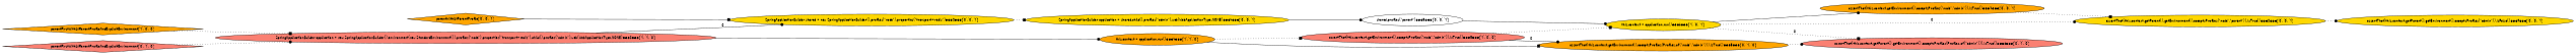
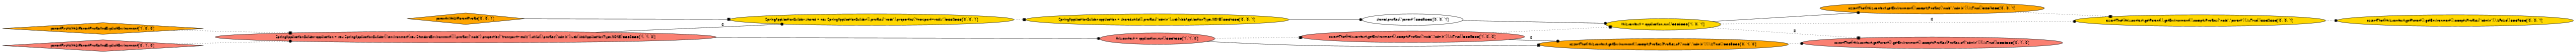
  digraph {
    rankdir=LR
    fontname="Patrick Hand"
    node [fillcolor=gold shape=ellipse style=filled fontname="Patrick Hand"]
    edge [style=dotted arrowhead=dot fontname="Patrick Hand"]
    n1 [label="assertThat(this.context.getParent().getEnvironment().acceptsProfiles(\"admin\")).isFalse()@@@9@@@['0', '0', '1']"]
    n2 [fillcolor=salmon label="assertThat(this.context.getParent().getEnvironment().acceptsProfiles(Profiles.of(\"admin\"))).isTrue()@@@6@@@['0', '1', '0']"]
    n3 [label="SpringApplicationBuilder application = shared.child().profiles(\"admin\").web(WebApplicationType.NONE)@@@4@@@['0', '0', '1']"]
    n4 [fillcolor=white label="shared.profiles(\"parent\")@@@5@@@['0', '0', '1']"]
    n5 [label="assertThat(this.context.getParent().getEnvironment().acceptsProfiles(\"node\",\"parent\")).isTrue()@@@8@@@['0', '0', '1']"]
    n6 [label="this.context = application.run()@@@6@@@['1', '0', '1']"]
-   n7 [fillcolor=orange label="this.context = application.run()@@@4@@@['1', '1', '0']"]
+   n7 [fillcolor=salmon label="this.context = application.run()@@@4@@@['1', '1', '0']"]
    n8 [fillcolor=orange label="assertThat(this.context.getEnvironment().acceptsProfiles(Profiles.of(\"node\",\"admin\"))).isTrue()@@@5@@@['0', '1', '0']"]
    n9 [fillcolor=salmon label="assertThat(this.context.getEnvironment().acceptsProfiles(\"node\",\"admin\")).isTrue()@@@5@@@['1', '0', '0']"]
    n10 [fillcolor=orange label="parentFirstWithDifferentProfileAndExplicitEnvironment['1', '0', '0']" shape=diamond]
    n11 [fillcolor=salmon label="SpringApplicationBuilder application = new SpringApplicationBuilder().environment(new StandardEnvironment()).profiles(\"node\").properties(\"transport=redis\").child().profiles(\"admin\").web(WebApplicationType.NONE)@@@3@@@['1', '1', '0']"]
    n12 [fillcolor=orange label="parentWithDifferentProfile['0', '0', '1']" shape=diamond]
    n13 [label="SpringApplicationBuilder shared = new SpringApplicationBuilder().profiles(\"node\").properties(\"transport=redis\")@@@3@@@['0', '0', '1']"]
    n14 [fillcolor=orange label="assertThat(this.context.getEnvironment().acceptsProfiles(\"node\",\"admin\")).isTrue()@@@7@@@['0', '0', '1']"]
    n15 [fillcolor=salmon label="parentFirstWithDifferentProfileAndExplicitEnvironment['0', '1', '0']" shape=diamond]
    n3 -> n4 [style=solid]
    n4 -> n6 [style=solid]
    n5 -> n1
    n6 -> n2 [label=0 arrowhead=box]
    n6 -> n5 [label=0]
    n6 -> n14 [style=solid]
    n7 -> n8 [style=solid arrowhead=box]
    n7 -> n9 [arrowhead=box]
    n8 -> n2
    n9 -> n6 [arrowhead=box]
    n9 -> n8 [label=0 style=solid]
    n10 -> n11 [arrowhead=box]
    n11 -> n7 [style=solid]
    n11 -> n13 [label=0 style=solid]
    n12 -> n13 [style=solid arrowhead=box]
    n13 -> n3 [arrowhead=box]
    n14 -> n5 [arrowhead=box]
    n15 -> n11
  }
